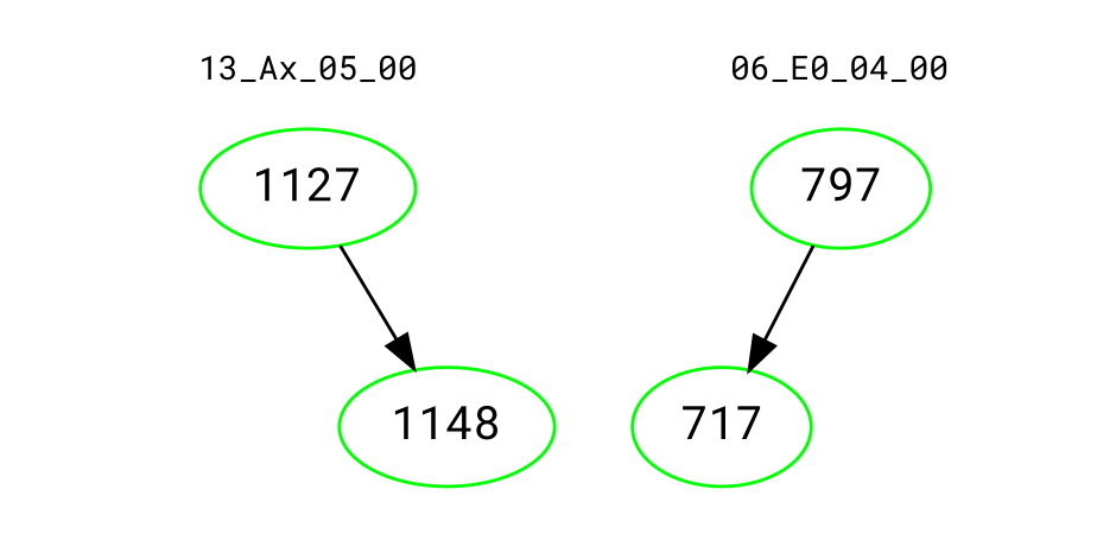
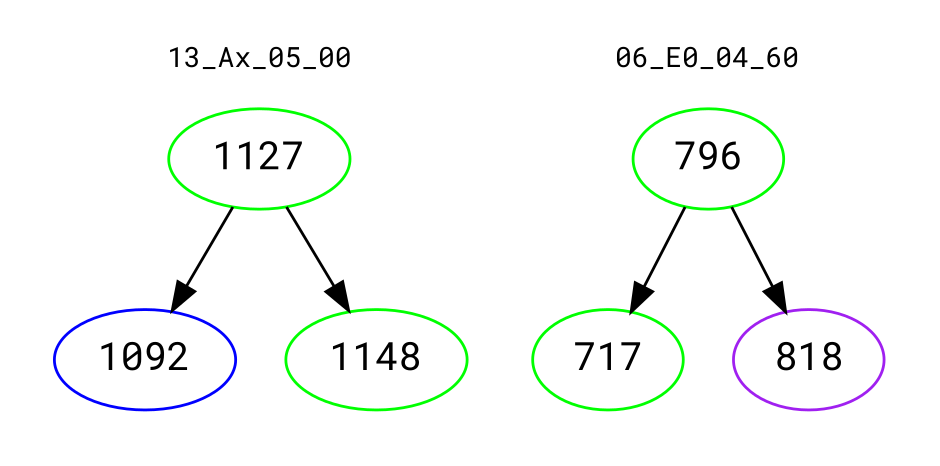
  digraph {
    fontname="Roboto Mono"
    node [color=green fontname="Roboto Mono"]
    edge [color=black fontname="Roboto Mono"]
    n1 [label=1127]
+   n2 [color=blue label=1092]
    n3 [label=1148]
-   n4 [label=797]
+   n4 [label=796]
    n5 [label=717]
+   n6 [color=purple label=818]
    subgraph cluster_1 {
      color=white
      fontsize=10
      label="13_Ax_05_00"
      n1
+     n2
      n3
    }
    subgraph cluster_2 {
      color=white
      fontsize=10
-     label="06_E0_04_00"
+     label="06_E0_04_60"
      n4
      n5
+     n6
    }
+   n1 -> n2
    n1 -> n3
    n4 -> n5
+   n4 -> n6
  }
